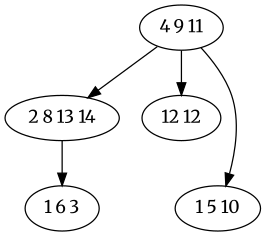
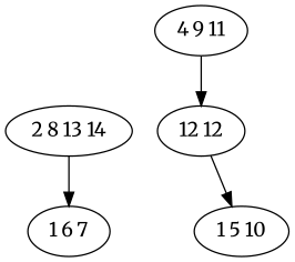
  digraph {
    fontname=Merriweather
    node [fontname=Merriweather]
    edge [fontname=Merriweather]
    n1 [label="4 9 11"]
    n2 [label="2 8 13 14"]
    n3 [label="12 12"]
    n4 [label="1 5 10"]
-   n5 [label="1 6 3"]
-   n1 -> n2
+   n5 [label="1 6 7"]
    n1 -> n3
-   n1 -> n4
+   n3 -> n4
    n2 -> n5
  }
